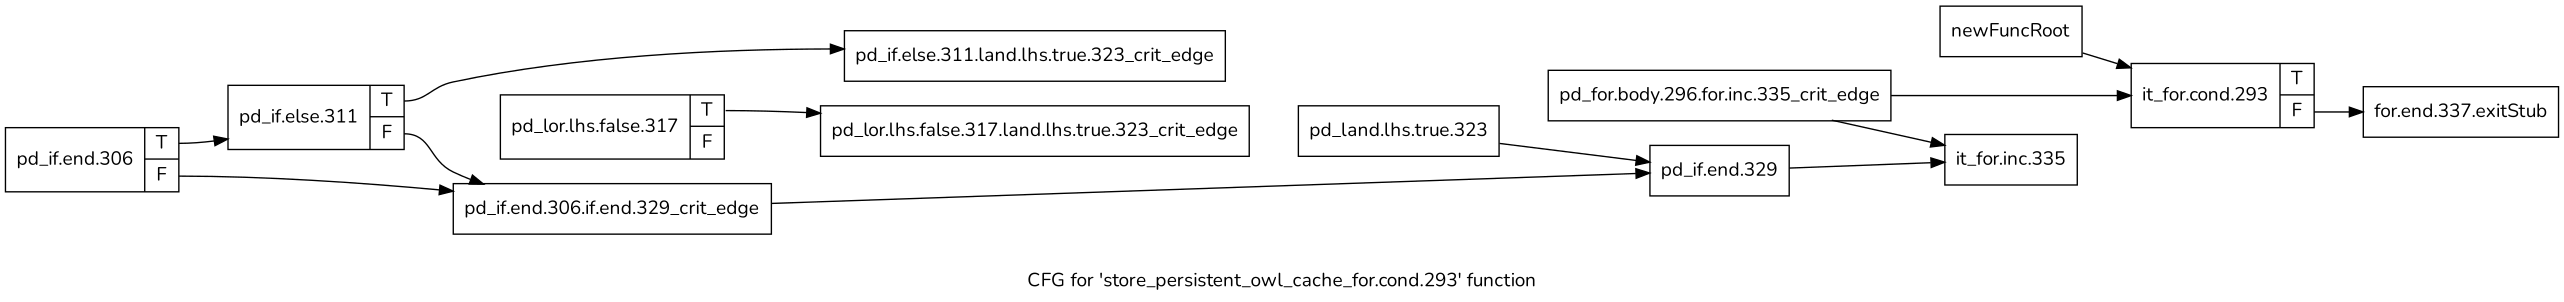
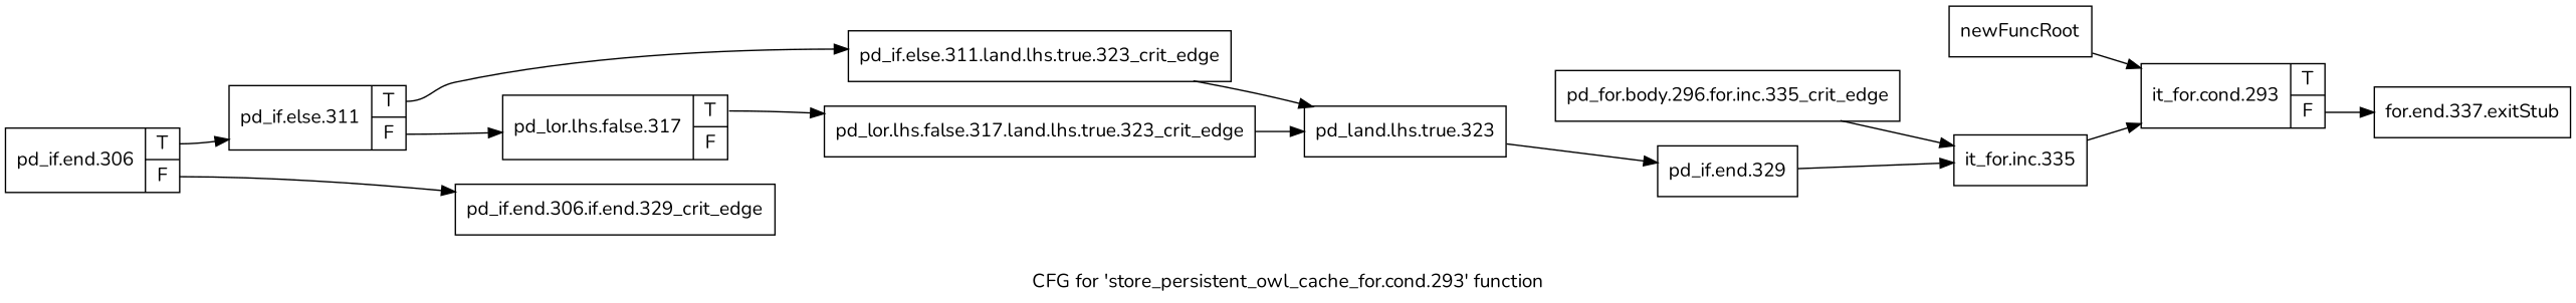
  digraph {
    fontname=Nunito
    label="CFG for 'store_persistent_owl_cache_for.cond.293' function"
    rankdir=LR
    node [fontname=Nunito shape=record]
    edge [fontname=Nunito]
    n1 [label="{newFuncRoot}"]
    n2 [label="{it_for.cond.293|{<s0>T|<s1>F}}"]
    n3 [label="{for.end.337.exitStub}"]
    n4 [label="{pd_if.end.306|{<s0>T|<s1>F}}"]
    n5 [label="{pd_if.else.311|{<s0>T|<s1>F}}"]
    n6 [label="{pd_if.end.306.if.end.329_crit_edge}"]
    n7 [label="{pd_for.body.296.for.inc.335_crit_edge}"]
    n8 [label="{it_for.inc.335}"]
    n9 [label="{pd_if.else.311.land.lhs.true.323_crit_edge}"]
    n10 [label="{pd_lor.lhs.false.317|{<s0>T|<s1>F}}"]
    n11 [label="{pd_if.end.329}"]
    n12 [label="{pd_land.lhs.true.323}"]
    n13 [label="{pd_lor.lhs.false.317.land.lhs.true.323_crit_edge}"]
    n1 -> n2
    n2 -> n3 [tailport=s1]
    n4 -> n5 [tailport=s0]
    n4 -> n6 [tailport=s1]
    n5 -> n9 [tailport=s0]
-   n5 -> n6 [tailport=s1]
-   n6 -> n11
+   n5 -> n10 [tailport=s1]
    n7 -> n8
-   n7 -> n2
+   n8 -> n2
+   n9 -> n12
    n10 -> n13 [tailport=s0]
    n11 -> n8
    n12 -> n11
+   n13 -> n12
  }
